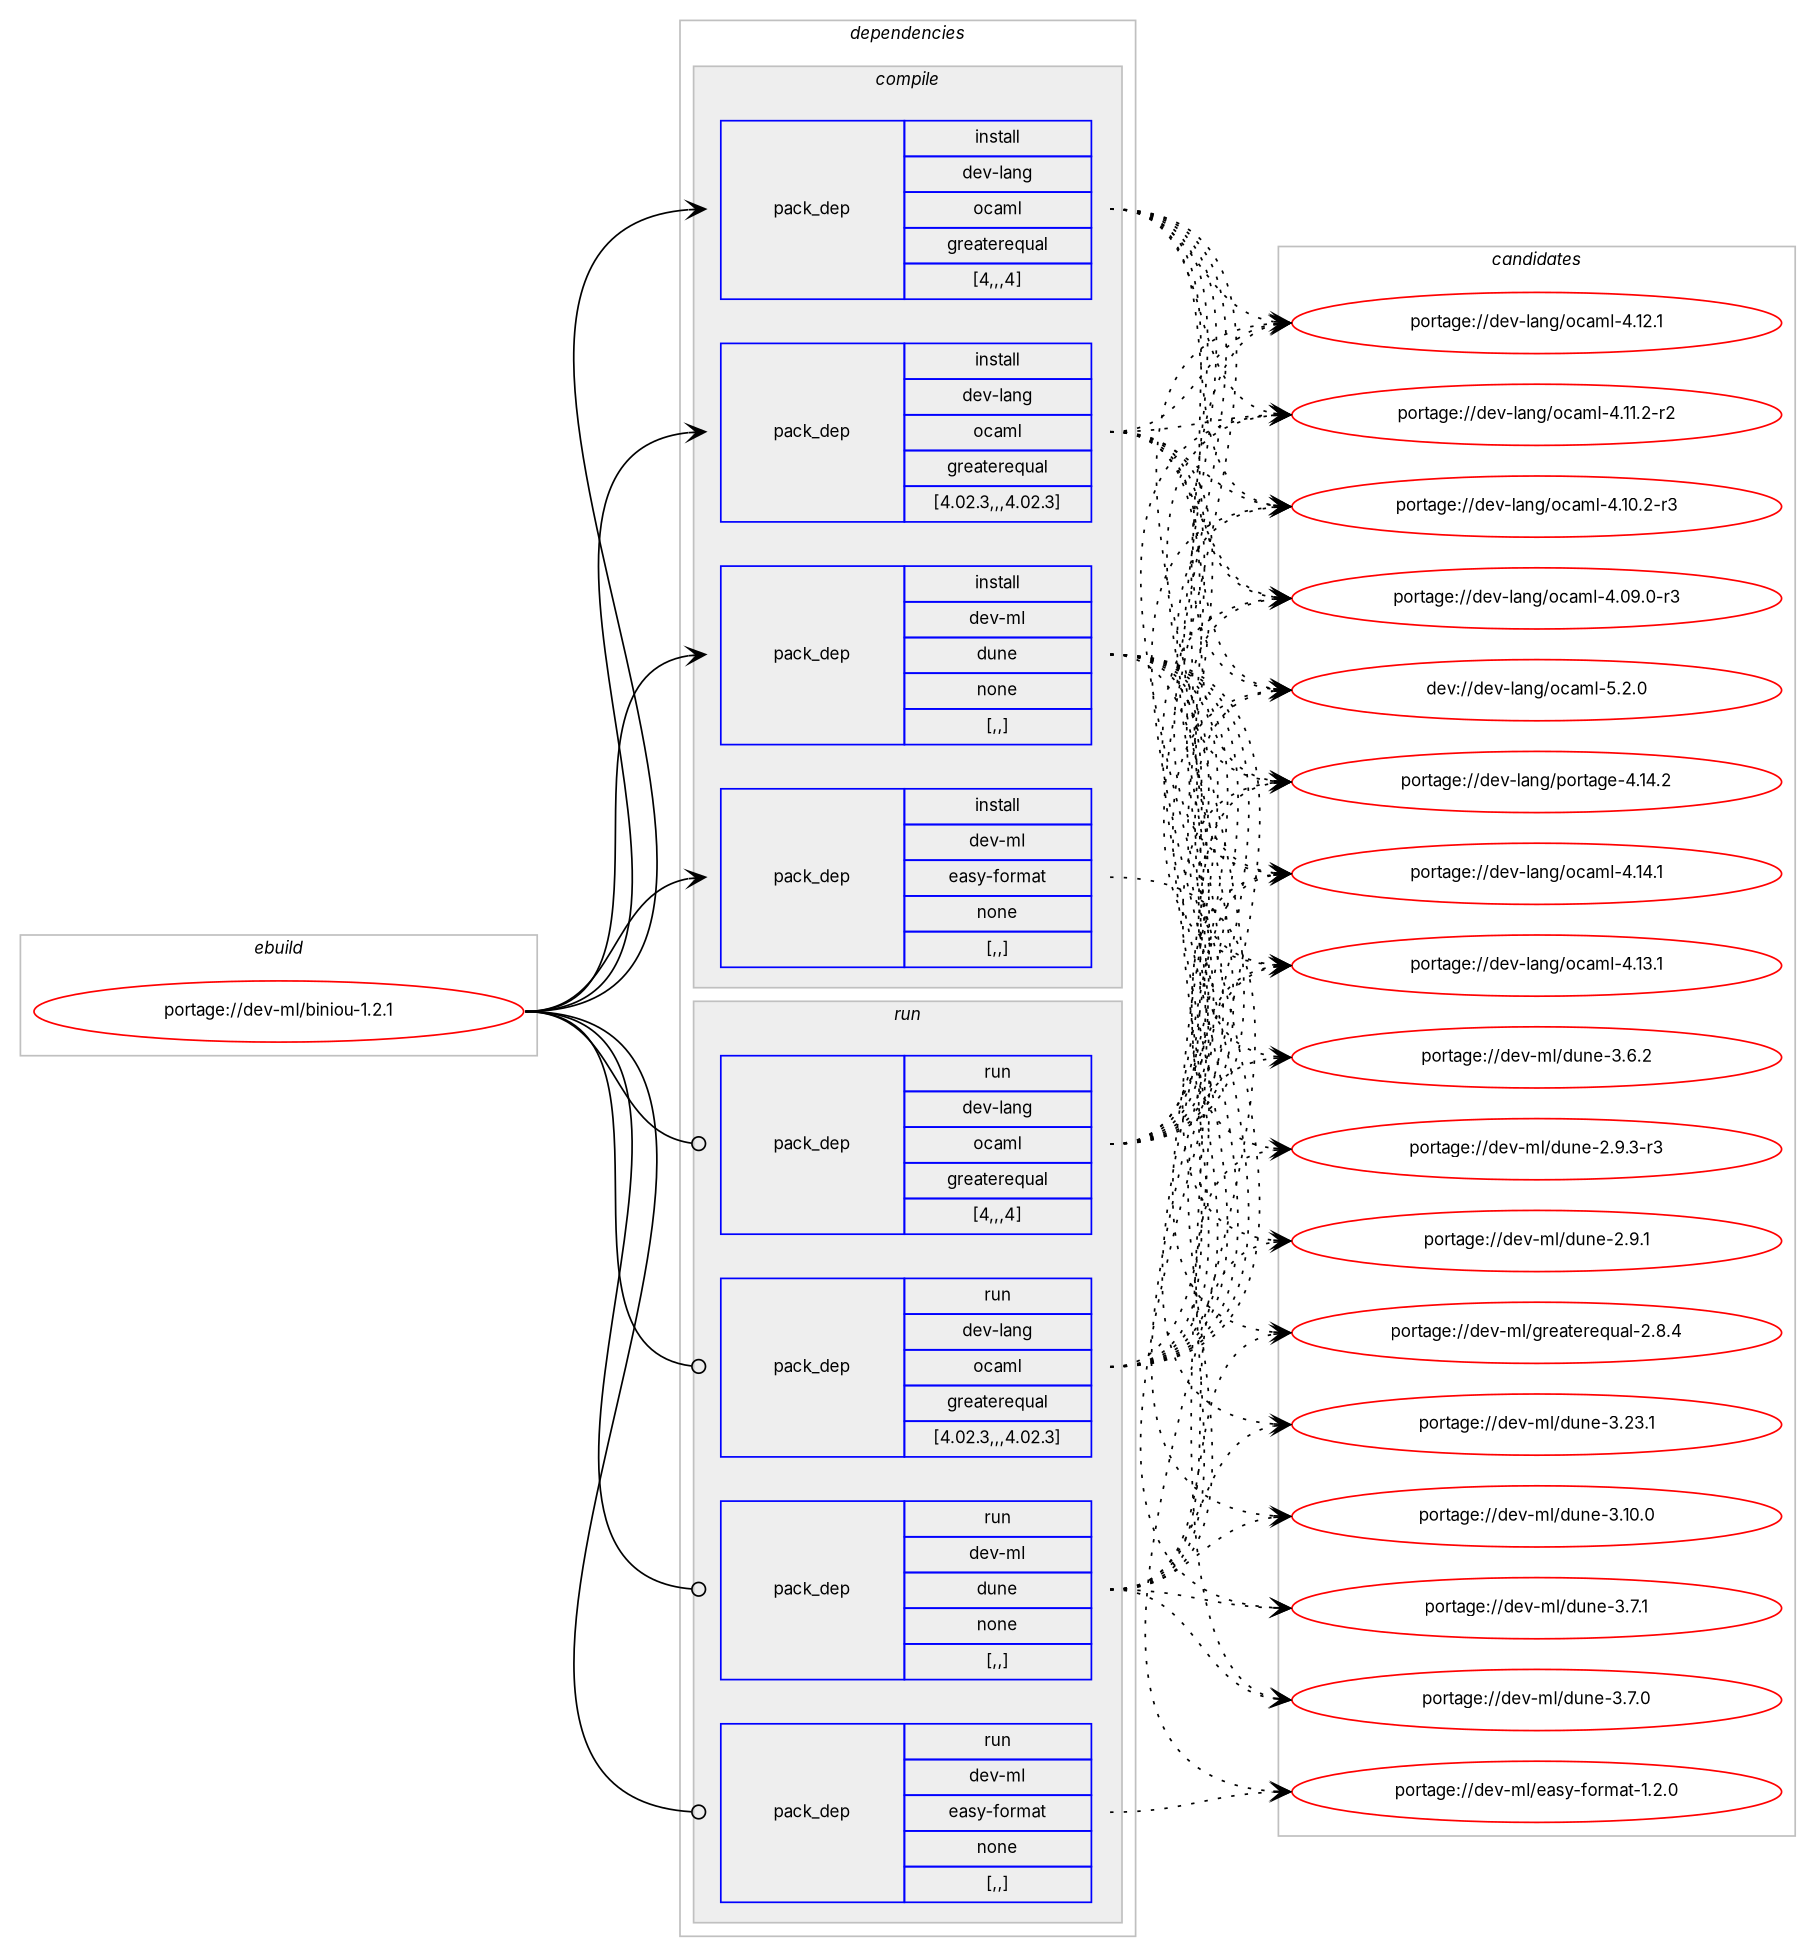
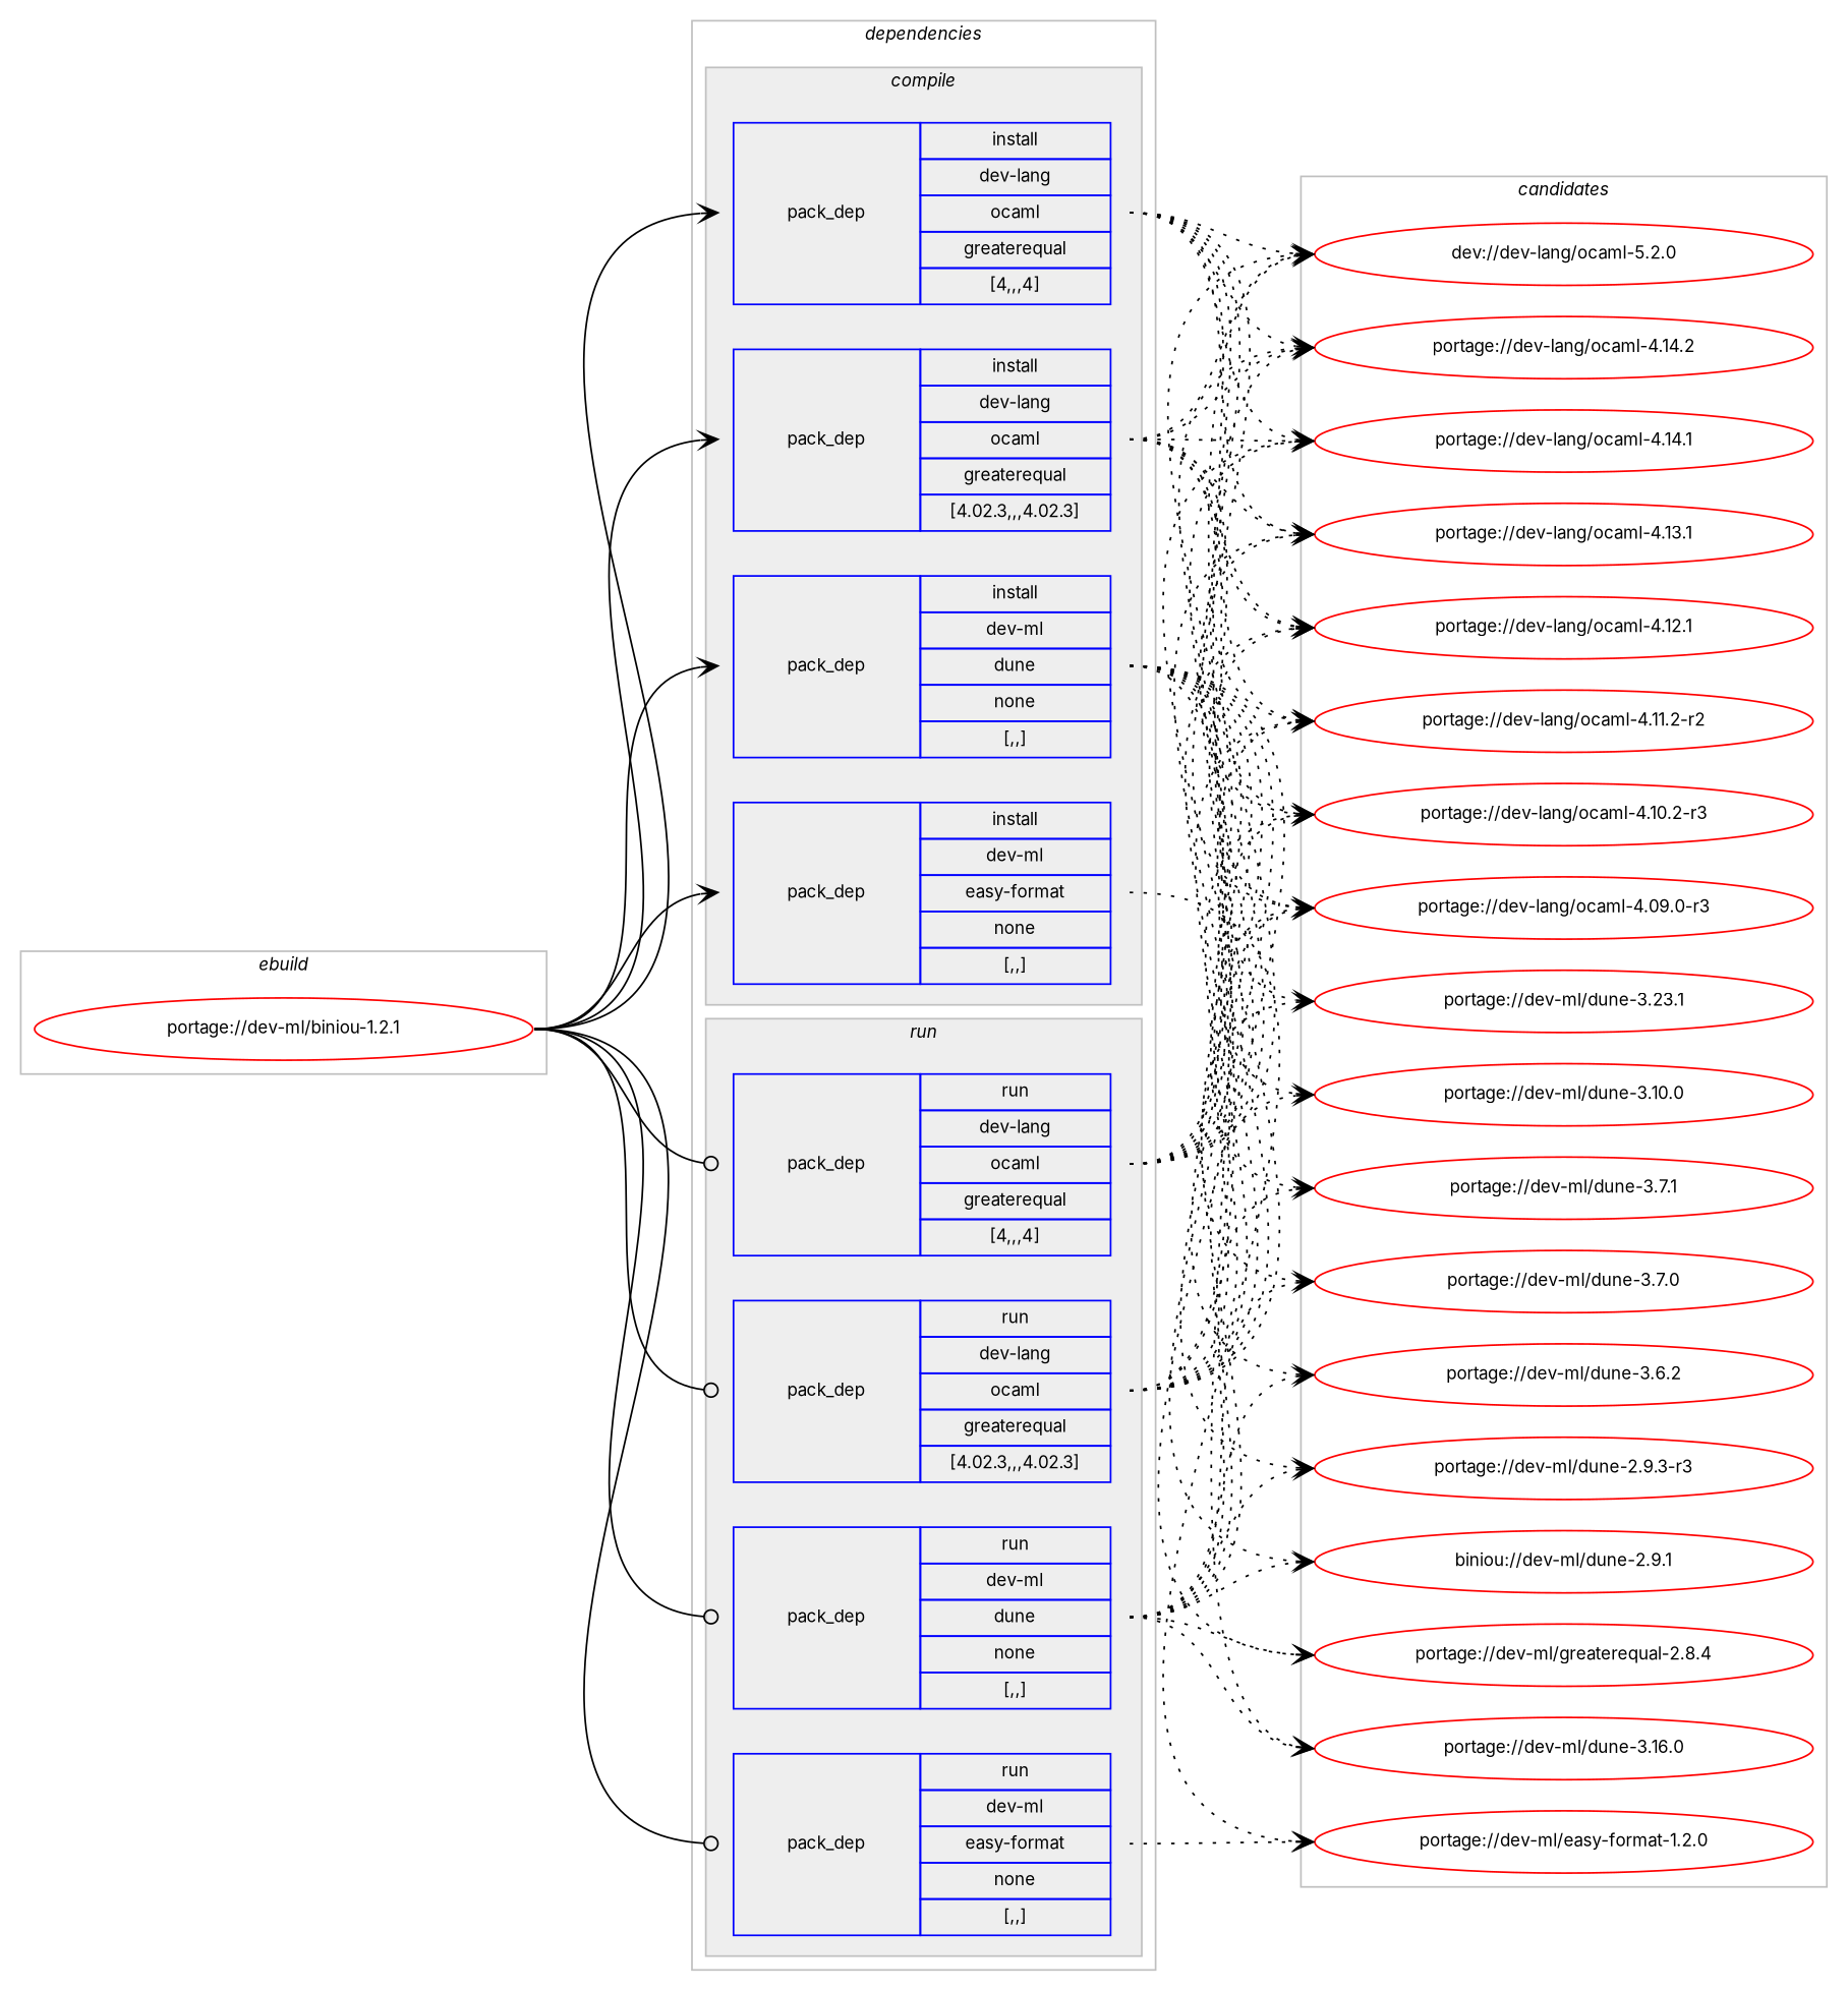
  digraph {
    compound=true
    concentrate=true
    fontname=Inter
    fontsize=10
    newrank=true
    rankdir=LR
    ranksep=1.5
    node [color=red fontname=Inter fontsize=10]
    edge [arrowhead=vee fontname=Inter headport=w style=dotted tailport=e weight=100]
    n1 [label="portage://dev-ml/biniou-1.2.1" width=4]
    n2 [color=blue label=<<TABLE BORDER="0" CELLBORDER="1" CELLSPACING="0" CELLPADDING="4" WIDTH="220"><TR><TD ROWSPAN="6" CELLPADDING="30">pack_dep</TD></TR><TR><TD WIDTH="110">install</TD></TR><TR><TD>dev-lang</TD></TR><TR><TD>ocaml</TD></TR><TR><TD>greaterequal</TD></TR><TR><TD>[4,,,4]</TD></TR></TABLE>> shape=none]
    n3 [color=blue label=<<TABLE BORDER="0" CELLBORDER="1" CELLSPACING="0" CELLPADDING="4" WIDTH="220"><TR><TD ROWSPAN="6" CELLPADDING="30">pack_dep</TD></TR><TR><TD WIDTH="110">install</TD></TR><TR><TD>dev-lang</TD></TR><TR><TD>ocaml</TD></TR><TR><TD>greaterequal</TD></TR><TR><TD>[4.02.3,,,4.02.3]</TD></TR></TABLE>> shape=none]
    n4 [color=blue label=<<TABLE BORDER="0" CELLBORDER="1" CELLSPACING="0" CELLPADDING="4" WIDTH="220"><TR><TD ROWSPAN="6" CELLPADDING="30">pack_dep</TD></TR><TR><TD WIDTH="110">install</TD></TR><TR><TD>dev-ml</TD></TR><TR><TD>dune</TD></TR><TR><TD>none</TD></TR><TR><TD>[,,]</TD></TR></TABLE>> shape=none]
    n5 [color=blue label=<<TABLE BORDER="0" CELLBORDER="1" CELLSPACING="0" CELLPADDING="4" WIDTH="220"><TR><TD ROWSPAN="6" CELLPADDING="30">pack_dep</TD></TR><TR><TD WIDTH="110">install</TD></TR><TR><TD>dev-ml</TD></TR><TR><TD>easy-format</TD></TR><TR><TD>none</TD></TR><TR><TD>[,,]</TD></TR></TABLE>> shape=none]
    n6 [color=blue label=<<TABLE BORDER="0" CELLBORDER="1" CELLSPACING="0" CELLPADDING="4" WIDTH="220"><TR><TD ROWSPAN="6" CELLPADDING="30">pack_dep</TD></TR><TR><TD WIDTH="110">run</TD></TR><TR><TD>dev-lang</TD></TR><TR><TD>ocaml</TD></TR><TR><TD>greaterequal</TD></TR><TR><TD>[4,,,4]</TD></TR></TABLE>> shape=none]
    n7 [color=blue label=<<TABLE BORDER="0" CELLBORDER="1" CELLSPACING="0" CELLPADDING="4" WIDTH="220"><TR><TD ROWSPAN="6" CELLPADDING="30">pack_dep</TD></TR><TR><TD WIDTH="110">run</TD></TR><TR><TD>dev-lang</TD></TR><TR><TD>ocaml</TD></TR><TR><TD>greaterequal</TD></TR><TR><TD>[4.02.3,,,4.02.3]</TD></TR></TABLE>> shape=none]
    n8 [color=blue label=<<TABLE BORDER="0" CELLBORDER="1" CELLSPACING="0" CELLPADDING="4" WIDTH="220"><TR><TD ROWSPAN="6" CELLPADDING="30">pack_dep</TD></TR><TR><TD WIDTH="110">run</TD></TR><TR><TD>dev-ml</TD></TR><TR><TD>dune</TD></TR><TR><TD>none</TD></TR><TR><TD>[,,]</TD></TR></TABLE>> shape=none]
    n9 [color=blue label=<<TABLE BORDER="0" CELLBORDER="1" CELLSPACING="0" CELLPADDING="4" WIDTH="220"><TR><TD ROWSPAN="6" CELLPADDING="30">pack_dep</TD></TR><TR><TD WIDTH="110">run</TD></TR><TR><TD>dev-ml</TD></TR><TR><TD>easy-format</TD></TR><TR><TD>none</TD></TR><TR><TD>[,,]</TD></TR></TABLE>> shape=none]
    n10 [label="dev://dev-lang/ocaml-5.2.0" width=4]
-   n11 [label="portage://dev-lang/portage-4.14.2" width=4]
+   n11 [label="portage://dev-lang/ocaml-4.14.2" width=4]
    n12 [label="portage://dev-lang/ocaml-4.14.1" width=4]
    n13 [label="portage://dev-lang/ocaml-4.13.1" width=4]
    n14 [label="portage://dev-lang/ocaml-4.12.1" width=4]
    n15 [label="portage://dev-lang/ocaml-4.11.2-r2" width=4]
    n16 [label="portage://dev-lang/ocaml-4.10.2-r3" width=4]
    n17 [label="portage://dev-lang/ocaml-4.09.0-r3" width=4]
+   n18 [label="portage://dev-ml/dune-3.16.0" width=4]
    n19 [label="portage://dev-ml/dune-3.23.1" width=4]
    n20 [label="portage://dev-ml/dune-3.10.0" width=4]
    n21 [label="portage://dev-ml/dune-3.7.1" width=4]
    n22 [label="portage://dev-ml/dune-3.7.0" width=4]
    n23 [label="portage://dev-ml/dune-3.6.2" width=4]
    n24 [label="portage://dev-ml/dune-2.9.3-r3" width=4]
-   n25 [label="portage://dev-ml/dune-2.9.1" width=4]
+   n25 [label="biniou://dev-ml/dune-2.9.1" width=4]
    n26 [label="portage://dev-ml/greaterequal-2.8.4" width=4]
    n27 [label="portage://dev-ml/easy-format-1.2.0" width=4]
    subgraph cluster_1 {
      color=gray
      label=<<i>ebuild</i>>
      rank=same
      n1
    }
    subgraph cluster_2 {
      color=gray
      label=<<i>dependencies</i>>
      subgraph cluster_3 {
        color=gray
        fillcolor="#eeeeee"
        label=<<i>compile</i>>
        style=filled
        subgraph sub_4 {
          color=gray
          fillcolor="#eeeeee"
          label=<<i>compile</i>>
          style=filled
          n2
        }
        subgraph sub_5 {
          color=gray
          fillcolor="#eeeeee"
          label=<<i>compile</i>>
          style=filled
          n3
        }
        subgraph sub_6 {
          color=gray
          fillcolor="#eeeeee"
          label=<<i>compile</i>>
          style=filled
          n4
        }
        subgraph sub_7 {
          color=gray
          fillcolor="#eeeeee"
          label=<<i>compile</i>>
          style=filled
          n5
        }
      }
      subgraph cluster_8 {
        color=gray
        fillcolor="#eeeeee"
        label=<<i>compile and run</i>>
        style=filled
      }
      subgraph cluster_9 {
        color=gray
        fillcolor="#eeeeee"
        label=<<i>run</i>>
        style=filled
        subgraph sub_10 {
          color=gray
          fillcolor="#eeeeee"
          label=<<i>run</i>>
          style=filled
          n6
        }
        subgraph sub_11 {
          color=gray
          fillcolor="#eeeeee"
          label=<<i>run</i>>
          style=filled
          n7
        }
        subgraph sub_12 {
          color=gray
          fillcolor="#eeeeee"
          label=<<i>run</i>>
          style=filled
          n8
        }
        subgraph sub_13 {
          color=gray
          fillcolor="#eeeeee"
          label=<<i>run</i>>
          style=filled
          n9
        }
      }
    }
    subgraph cluster_14 {
      color=gray
      label=<<i>candidates</i>>
      rank=same
      subgraph sub_15 {
        color=black
        label=<<i>candidates</i>>
        nodesep=1
        rank=same
        n10
        n11
        n12
        n13
        n14
        n15
        n16
        n17
      }
      subgraph sub_16 {
        color=black
        label=<<i>candidates</i>>
        nodesep=1
        rank=same
        n10
        n11
        n12
        n13
        n14
        n15
        n16
        n17
      }
      subgraph sub_17 {
        color=black
        label=<<i>candidates</i>>
        nodesep=1
        rank=same
+       n18
        n19
        n20
        n21
        n22
        n23
        n24
        n25
        n26
      }
      subgraph sub_18 {
        color=black
        label=<<i>candidates</i>>
        nodesep=1
        rank=same
        n27
      }
      subgraph sub_19 {
        color=black
        label=<<i>candidates</i>>
        nodesep=1
        rank=same
        n10
        n11
        n12
        n13
        n14
        n15
        n16
        n17
      }
      subgraph sub_20 {
        color=black
        label=<<i>candidates</i>>
        nodesep=1
        rank=same
        n10
        n11
        n12
        n13
        n14
        n15
        n16
        n17
      }
      subgraph sub_21 {
        color=black
        label=<<i>candidates</i>>
        nodesep=1
        rank=same
+       n18
        n19
        n20
        n21
        n22
        n23
        n24
        n25
        n26
      }
      subgraph sub_22 {
        color=black
        label=<<i>candidates</i>>
        nodesep=1
        rank=same
        n27
      }
    }
    n1 -> n2 [style=solid weight=20]
    n1 -> n3 [style=solid weight=20]
    n1 -> n4 [style=solid weight=20]
    n1 -> n5 [style=solid weight=20]
    n1 -> n6 [arrowhead=odot style=solid weight=20]
    n1 -> n7 [arrowhead=odot style=solid weight=20]
    n1 -> n8 [arrowhead=odot style=solid weight=20]
    n1 -> n9 [arrowhead=odot style=solid weight=20]
    n2 -> n10
    n2 -> n11
    n2 -> n12
    n2 -> n13
    n2 -> n14
    n2 -> n15
    n2 -> n16
    n2 -> n17
    n3 -> n10
    n3 -> n11
    n3 -> n12
    n3 -> n13
    n3 -> n14
    n3 -> n15
    n3 -> n16
    n3 -> n17
+   n4 -> n18
    n4 -> n19
    n4 -> n20
    n4 -> n21
    n4 -> n22
    n4 -> n23
    n4 -> n24
    n4 -> n25
    n4 -> n26
    n5 -> n27
    n6 -> n10
    n6 -> n11
    n6 -> n12
    n6 -> n13
    n6 -> n14
    n6 -> n15
    n6 -> n16
    n6 -> n17
    n7 -> n10
    n7 -> n11
    n7 -> n12
    n7 -> n13
    n7 -> n14
    n7 -> n15
    n7 -> n16
    n7 -> n17
+   n8 -> n18
    n8 -> n19
    n8 -> n20
    n8 -> n21
    n8 -> n22
    n8 -> n23
    n8 -> n24
    n8 -> n25
    n8 -> n26
    n9 -> n27
  }
